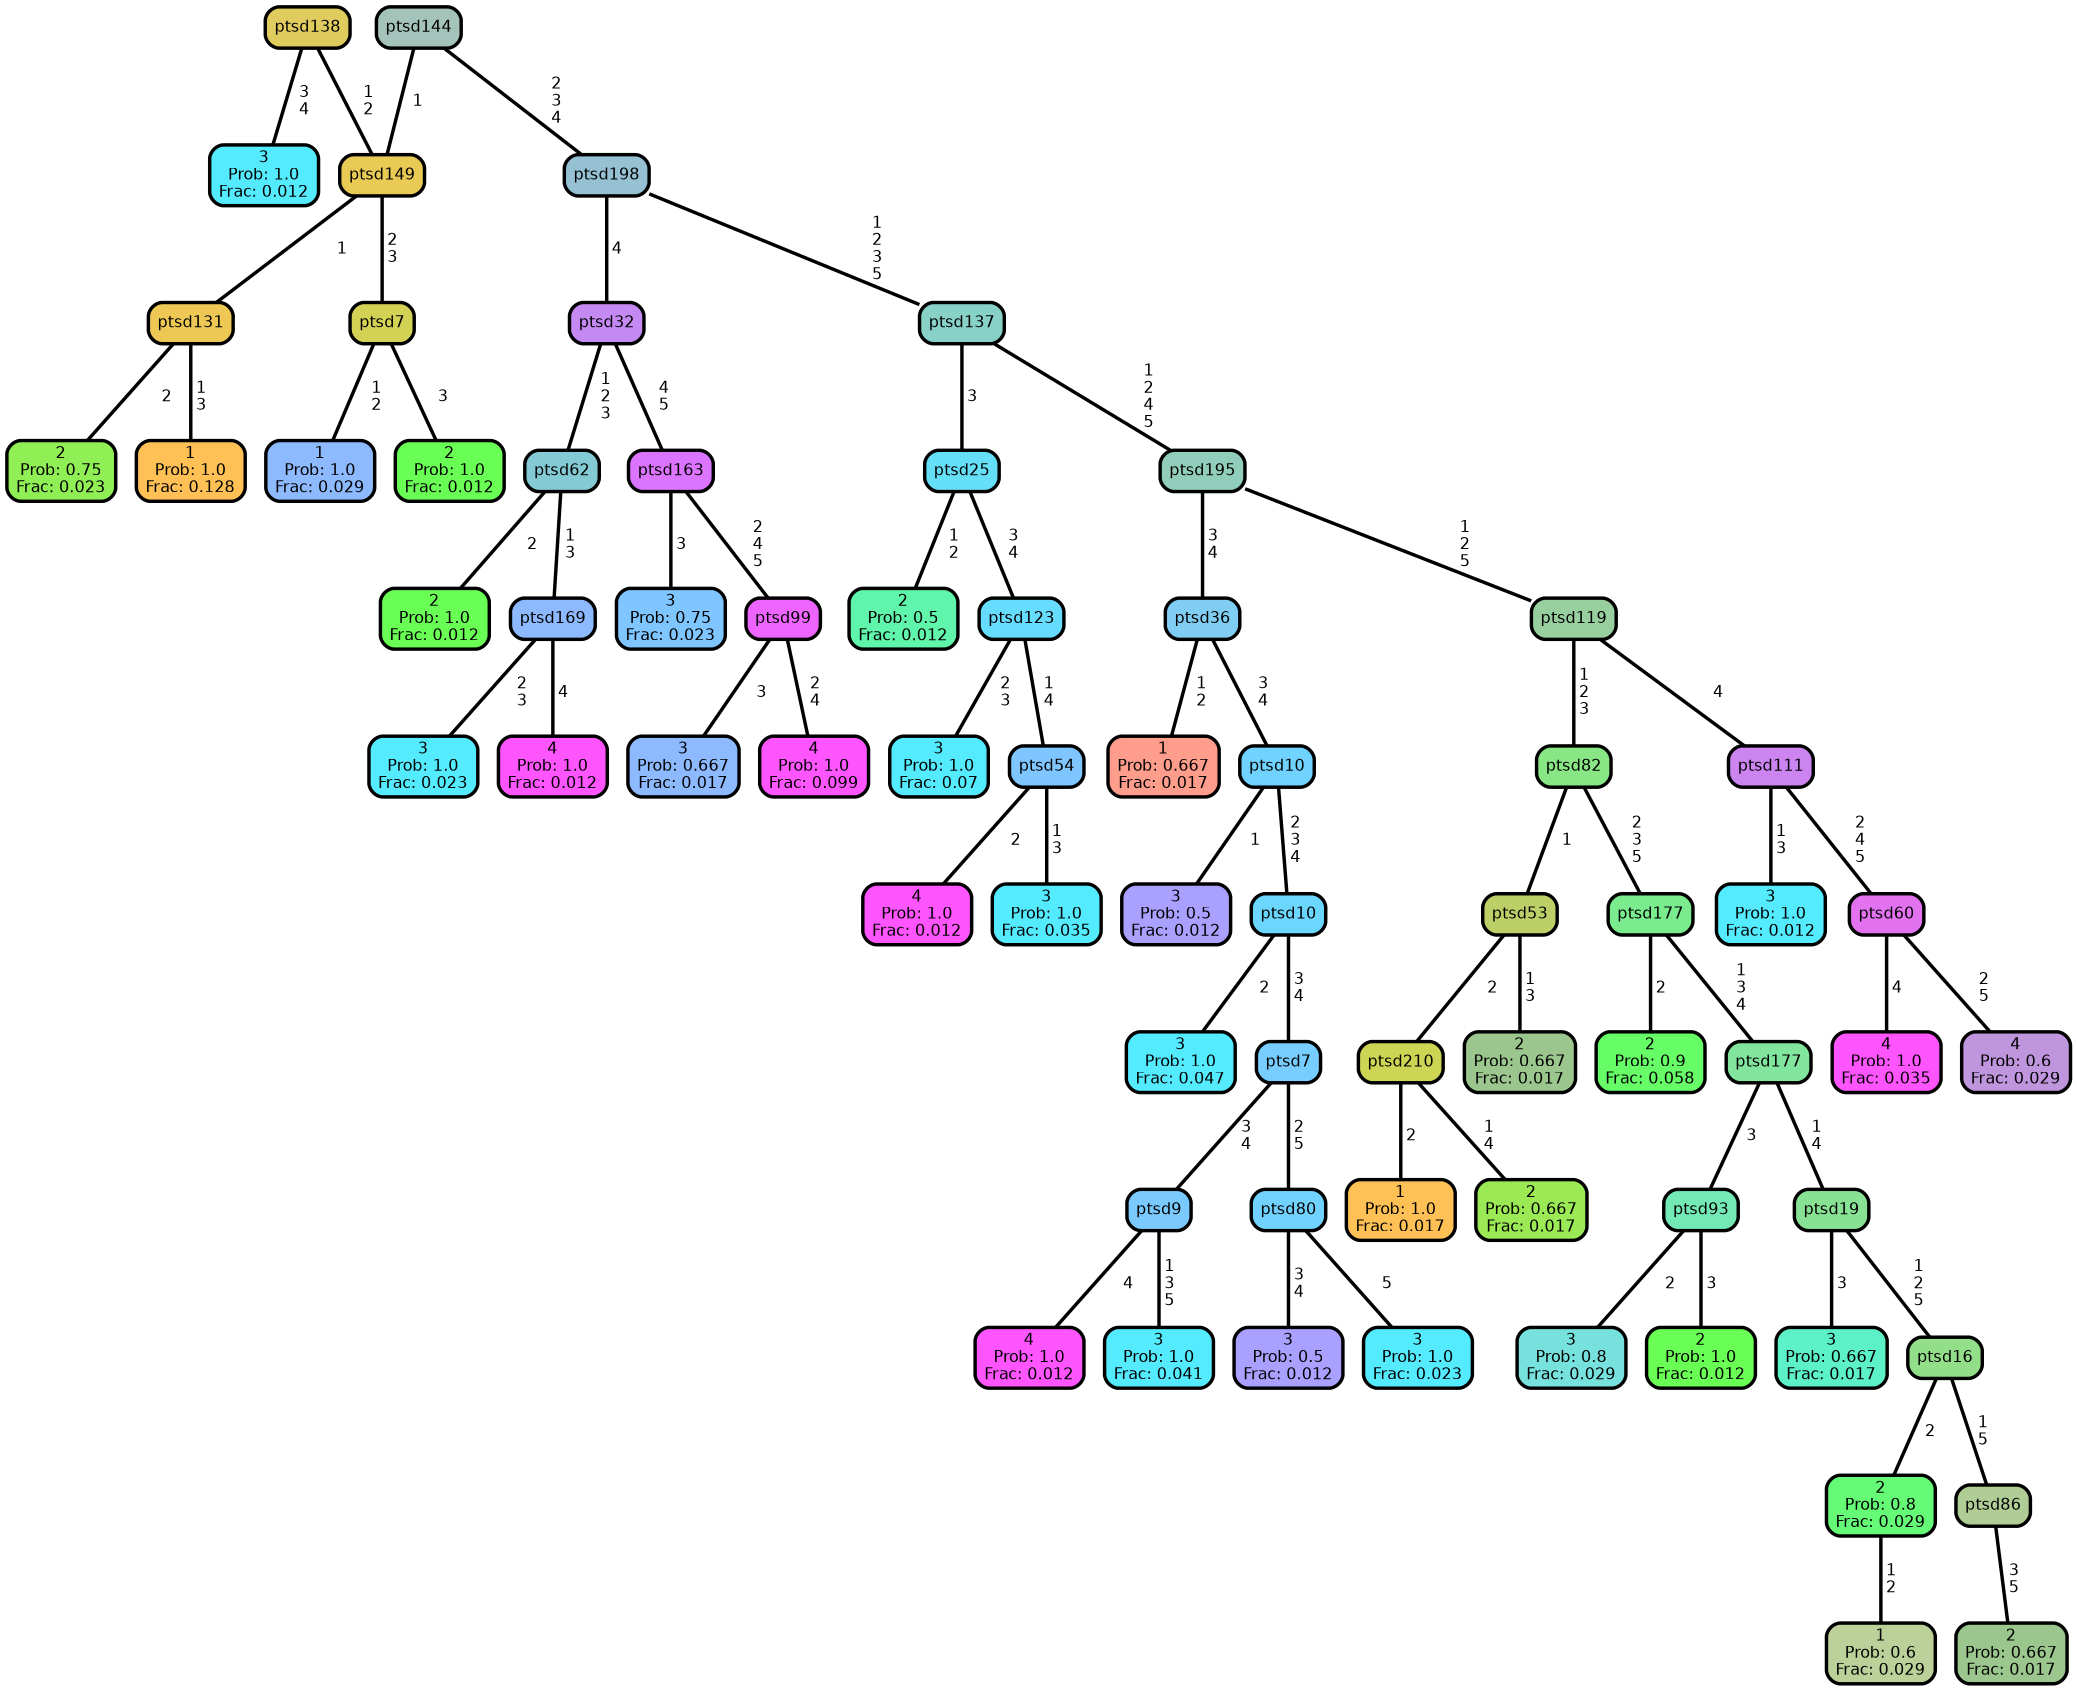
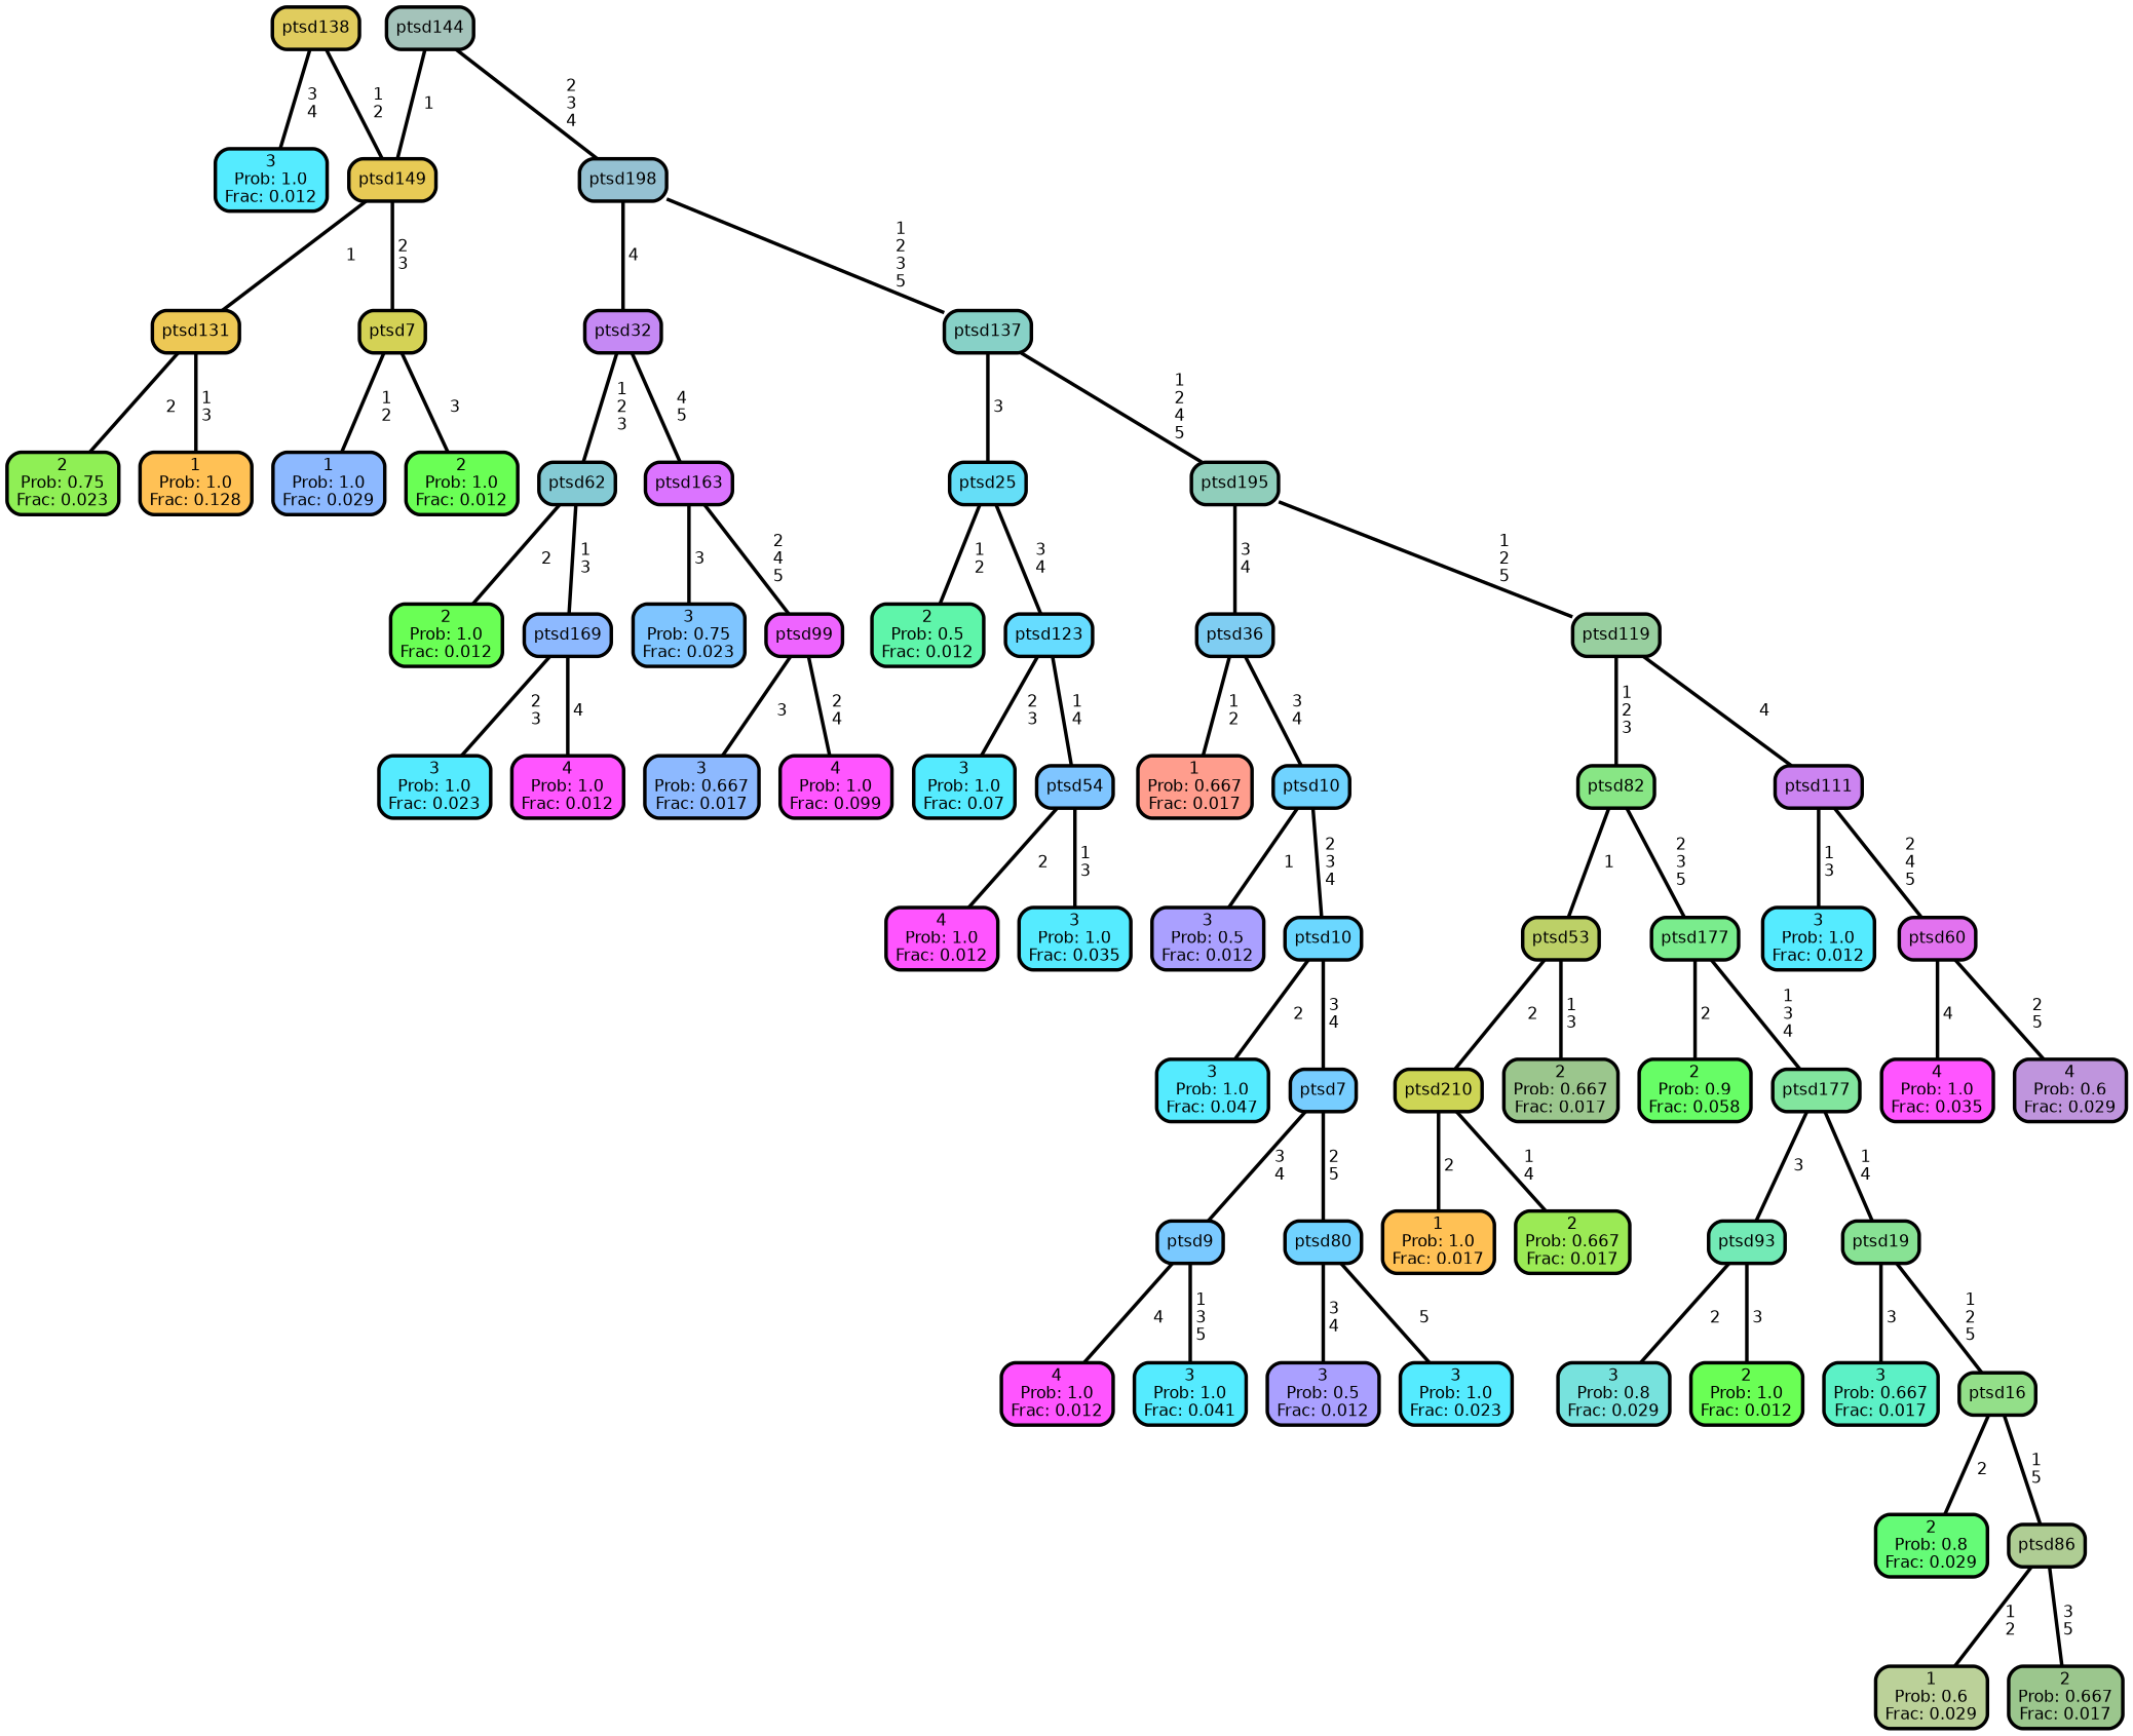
  graph {
    ranksep="0 equally"
    splines=straight
    node [color=black fillcolor="#55ebff" fontcolor=black fontname=helvetica penwidth=3 shape=box style="filled, rounded"]
    edge [color=black fontname=helvetica penwidth=3]
    n1 [fillcolor="#8fef55" label="2\nProb: 0.75\nFrac: 0.023"]
    n2 [fillcolor="#edc855" label=ptsd131]
    n3 [fillcolor="#ffc155" label="1\nProb: 1.0\nFrac: 0.128"]
    n4 [fillcolor="#e8ca55" label=ptsd149]
    n5 [fillcolor="#d4d255" label=ptsd7]
    n6 [fillcolor="#8db9ff" label="1\nProb: 1.0\nFrac: 0.029"]
    n7 [fillcolor="#6aff55" label="2\nProb: 1.0\nFrac: 0.012"]
    n8 [fillcolor="#e0cc5e" label=ptsd138]
    n9 [label="3\nProb: 1.0\nFrac: 0.012"]
    n10 [fillcolor="#a4c3ba" label=ptsd144]
    n11 [fillcolor="#95c1d2" label=ptsd198]
    n12 [fillcolor="#c589f4" label=ptsd32]
    n13 [fillcolor="#87d1c7" label=ptsd137]
    n14 [fillcolor="#6aff55" label="2\nProb: 1.0\nFrac: 0.012"]
    n15 [fillcolor="#84cad4" label=ptsd62]
    n16 [fillcolor="#8db9ff" label=ptsd169]
    n17 [label="3\nProb: 1.0\nFrac: 0.023"]
    n18 [fillcolor="#ff55ff" label="4\nProb: 1.0\nFrac: 0.012"]
    n19 [fillcolor="#db74ff" label=ptsd163]
    n20 [fillcolor="#7fc5ff" label="3\nProb: 0.75\nFrac: 0.023"]
    n21 [fillcolor="#ee64ff" label=ptsd99]
    n22 [fillcolor="#8db9ff" label="3\nProb: 0.667\nFrac: 0.017"]
    n23 [fillcolor="#ff55ff" label="4\nProb: 1.0\nFrac: 0.099"]
    n24 [fillcolor="#65def7" label=ptsd25]
    n25 [fillcolor="#90cebb" label=ptsd195]
    n26 [fillcolor="#5ff5aa" label="2\nProb: 0.5\nFrac: 0.012"]
    n27 [fillcolor="#66dcff" label=ptsd123]
    n28 [label="3\nProb: 1.0\nFrac: 0.07"]
    n29 [fillcolor="#7fc5ff" label=ptsd54]
    n30 [fillcolor="#ff55ff" label="4\nProb: 1.0\nFrac: 0.012"]
    n31 [label="3\nProb: 1.0\nFrac: 0.035"]
    n32 [fillcolor="#7fcdf2" label=ptsd36]
    n33 [fillcolor="#98cf9f" label=ptsd119]
    n34 [fillcolor="#ff9d8d" label="1\nProb: 0.667\nFrac: 0.017"]
    n35 [fillcolor="#70d3ff" label=ptsd10]
    n36 [fillcolor="#aaa0ff" label="3\nProb: 0.5\nFrac: 0.012"]
    n37 [fillcolor="#6bd7ff" label=ptsd10]
    n38 [label="3\nProb: 1.0\nFrac: 0.047"]
    n39 [fillcolor="#77cdff" label=ptsd7]
    n40 [fillcolor="#7ac9ff" label=ptsd9]
    n41 [fillcolor="#71d2ff" label=ptsd80]
    n42 [fillcolor="#ff55ff" label="4\nProb: 1.0\nFrac: 0.012"]
    n43 [label="3\nProb: 1.0\nFrac: 0.041"]
    n44 [fillcolor="#aaa0ff" label="3\nProb: 0.5\nFrac: 0.012"]
    n45 [label="3\nProb: 1.0\nFrac: 0.023"]
    n46 [fillcolor="#88e685" label=ptsd82]
    n47 [fillcolor="#cc84f1" label=ptsd111]
    n48 [fillcolor="#ffc155" label="1\nProb: 1.0\nFrac: 0.017"]
    n49 [fillcolor="#cdd555" label=ptsd210]
    n50 [fillcolor="#9bea55" label="2\nProb: 0.667\nFrac: 0.017"]
    n51 [fillcolor="#bcd067" label=ptsd53]
    n52 [fillcolor="#9bc68d" label="2\nProb: 0.667\nFrac: 0.017"]
    n53 [fillcolor="#7aec8d" label=ptsd177]
    n54 [fillcolor="#67fd66" label="2\nProb: 0.9\nFrac: 0.058"]
    n55 [fillcolor="#82e59e" label=ptsd177]
    n56 [fillcolor="#73eab6" label=ptsd93]
    n57 [fillcolor="#88e294" label=ptsd19]
    n58 [fillcolor="#77e2dd" label="3\nProb: 0.8\nFrac: 0.029"]
    n59 [fillcolor="#6aff55" label="2\nProb: 1.0\nFrac: 0.012"]
    n60 [fillcolor="#5cf1c6" label="3\nProb: 0.667\nFrac: 0.017"]
    n61 [fillcolor="#93df89" label=ptsd16]
    n62 [fillcolor="#65fb77" label="2\nProb: 0.8\nFrac: 0.029"]
    n63 [fillcolor="#afcd94" label=ptsd86]
    n64 [fillcolor="#bbd199" label="1\nProb: 0.6\nFrac: 0.029"]
    n65 [fillcolor="#9bc68d" label="2\nProb: 0.667\nFrac: 0.017"]
    n66 [label="3\nProb: 1.0\nFrac: 0.012"]
    n67 [fillcolor="#e272ef" label=ptsd60]
    n68 [fillcolor="#ff55ff" label="4\nProb: 1.0\nFrac: 0.035"]
    n69 [fillcolor="#bf95dd" label="4\nProb: 0.6\nFrac: 0.029"]
    subgraph sub_1 {
      rank=same
    }
    n2 -- n1 [label=" 2"]
    n2 -- n3 [label=" 1\n 3"]
    n4 -- n2 [label=" 1"]
    n4 -- n5 [label=" 2\n 3"]
    n5 -- n6 [label=" 1\n 2"]
    n5 -- n7 [label=" 3"]
    n8 -- n4 [label=" 1\n 2"]
    n8 -- n9 [label=" 3\n 4"]
    n10 -- n4 [label=" 1"]
    n10 -- n11 [label=" 2\n 3\n 4"]
    n11 -- n12 [label=" 4"]
    n11 -- n13 [label=" 1\n 2\n 3\n 5"]
    n12 -- n15 [label=" 1\n 2\n 3"]
    n12 -- n19 [label=" 4\n 5"]
    n13 -- n24 [label=" 3"]
    n13 -- n25 [label=" 1\n 2\n 4\n 5"]
    n15 -- n14 [label=" 2"]
    n15 -- n16 [label=" 1\n 3"]
    n16 -- n17 [label=" 2\n 3"]
    n16 -- n18 [label=" 4"]
    n19 -- n20 [label=" 3"]
    n19 -- n21 [label=" 2\n 4\n 5"]
    n21 -- n22 [label=" 3"]
    n21 -- n23 [label=" 2\n 4"]
    n24 -- n26 [label=" 1\n 2"]
    n24 -- n27 [label=" 3\n 4"]
    n25 -- n32 [label=" 3\n 4"]
    n25 -- n33 [label=" 1\n 2\n 5"]
    n27 -- n28 [label=" 2\n 3"]
    n27 -- n29 [label=" 1\n 4"]
    n29 -- n30 [label=" 2"]
    n29 -- n31 [label=" 1\n 3"]
    n32 -- n34 [label=" 1\n 2"]
    n32 -- n35 [label=" 3\n 4"]
    n33 -- n46 [label=" 1\n 2\n 3"]
    n33 -- n47 [label=" 4"]
    n35 -- n36 [label=" 1"]
    n35 -- n37 [label=" 2\n 3\n 4"]
    n37 -- n38 [label=" 2"]
    n37 -- n39 [label=" 3\n 4"]
    n39 -- n40 [label=" 3\n 4"]
    n39 -- n41 [label=" 2\n 5"]
    n40 -- n42 [label=" 4"]
    n40 -- n43 [label=" 1\n 3\n 5"]
    n41 -- n44 [label=" 3\n 4"]
    n41 -- n45 [label=" 5"]
    n46 -- n51 [label=" 1"]
    n46 -- n53 [label=" 2\n 3\n 5"]
    n47 -- n66 [label=" 1\n 3"]
    n47 -- n67 [label=" 2\n 4\n 5"]
    n49 -- n48 [label=" 2"]
    n49 -- n50 [label=" 1\n 4"]
    n51 -- n49 [label=" 2"]
    n51 -- n52 [label=" 1\n 3"]
    n53 -- n54 [label=" 2"]
    n53 -- n55 [label=" 1\n 3\n 4"]
    n55 -- n56 [label=" 3"]
    n55 -- n57 [label=" 1\n 4"]
    n56 -- n58 [label=" 2"]
    n56 -- n59 [label=" 3"]
    n57 -- n60 [label=" 3"]
    n57 -- n61 [label=" 1\n 2\n 5"]
    n61 -- n62 [label=" 2"]
    n61 -- n63 [label=" 1\n 5"]
-   n62 -- n64 [label=" 1\n 2"]
+   n63 -- n64 [label=" 1\n 2"]
    n63 -- n65 [label=" 3\n 5"]
    n67 -- n68 [label=" 4"]
    n67 -- n69 [label=" 2\n 5"]
  }
